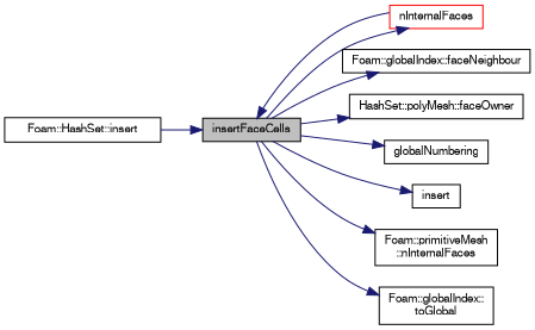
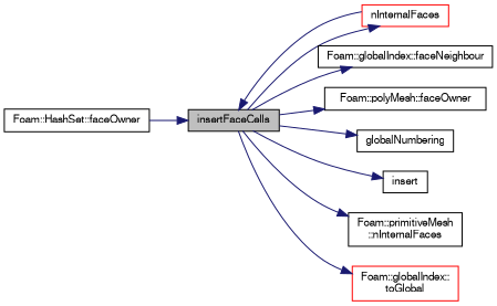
  digraph {
    rankdir=LR
    node [color=black fontname=FreeSans fontsize=10 shape=record]
    edge [color=midnightblue fontname=FreeSans fontsize=10 labelfontname=FreeSans labelfontsize=10 style=solid]
    n1 [fillcolor=grey75 fontcolor=black height=0.2 label=insertFaceCells style=filled width=0.4]
    n2 [color=red height=0.2 label=nInternalFaces width=0.4]
    n3 [height=0.2 label="Foam::globalIndex::faceNeighbour" width=0.4]
-   n4 [height=0.2 label="HashSet::polyMesh::faceOwner" width=0.4]
+   n4 [height=0.2 label="Foam::polyMesh::faceOwner" width=0.4]
    n5 [height=0.2 label=globalNumbering width=0.4]
    n6 [height=0.2 label=insert width=0.4]
    n7 [height=0.2 label="Foam::primitiveMesh\l::nInternalFaces" width=0.4]
-   n8 [height=0.2 label="Foam::globalIndex::\ltoGlobal" width=0.4]
-   n9 [height=0.2 label="Foam::HashSet::insert" width=0.4]
+   n8 [color=red height=0.2 label="Foam::globalIndex::\ltoGlobal" width=0.4]
+   n9 [height=0.2 label="Foam::HashSet::faceOwner" width=0.4]
    n1 -> n2
    n1 -> n3
    n1 -> n4
    n1 -> n5
    n1 -> n6
    n1 -> n7
    n1 -> n8
    n2 -> n1
    n9 -> n1
  }
